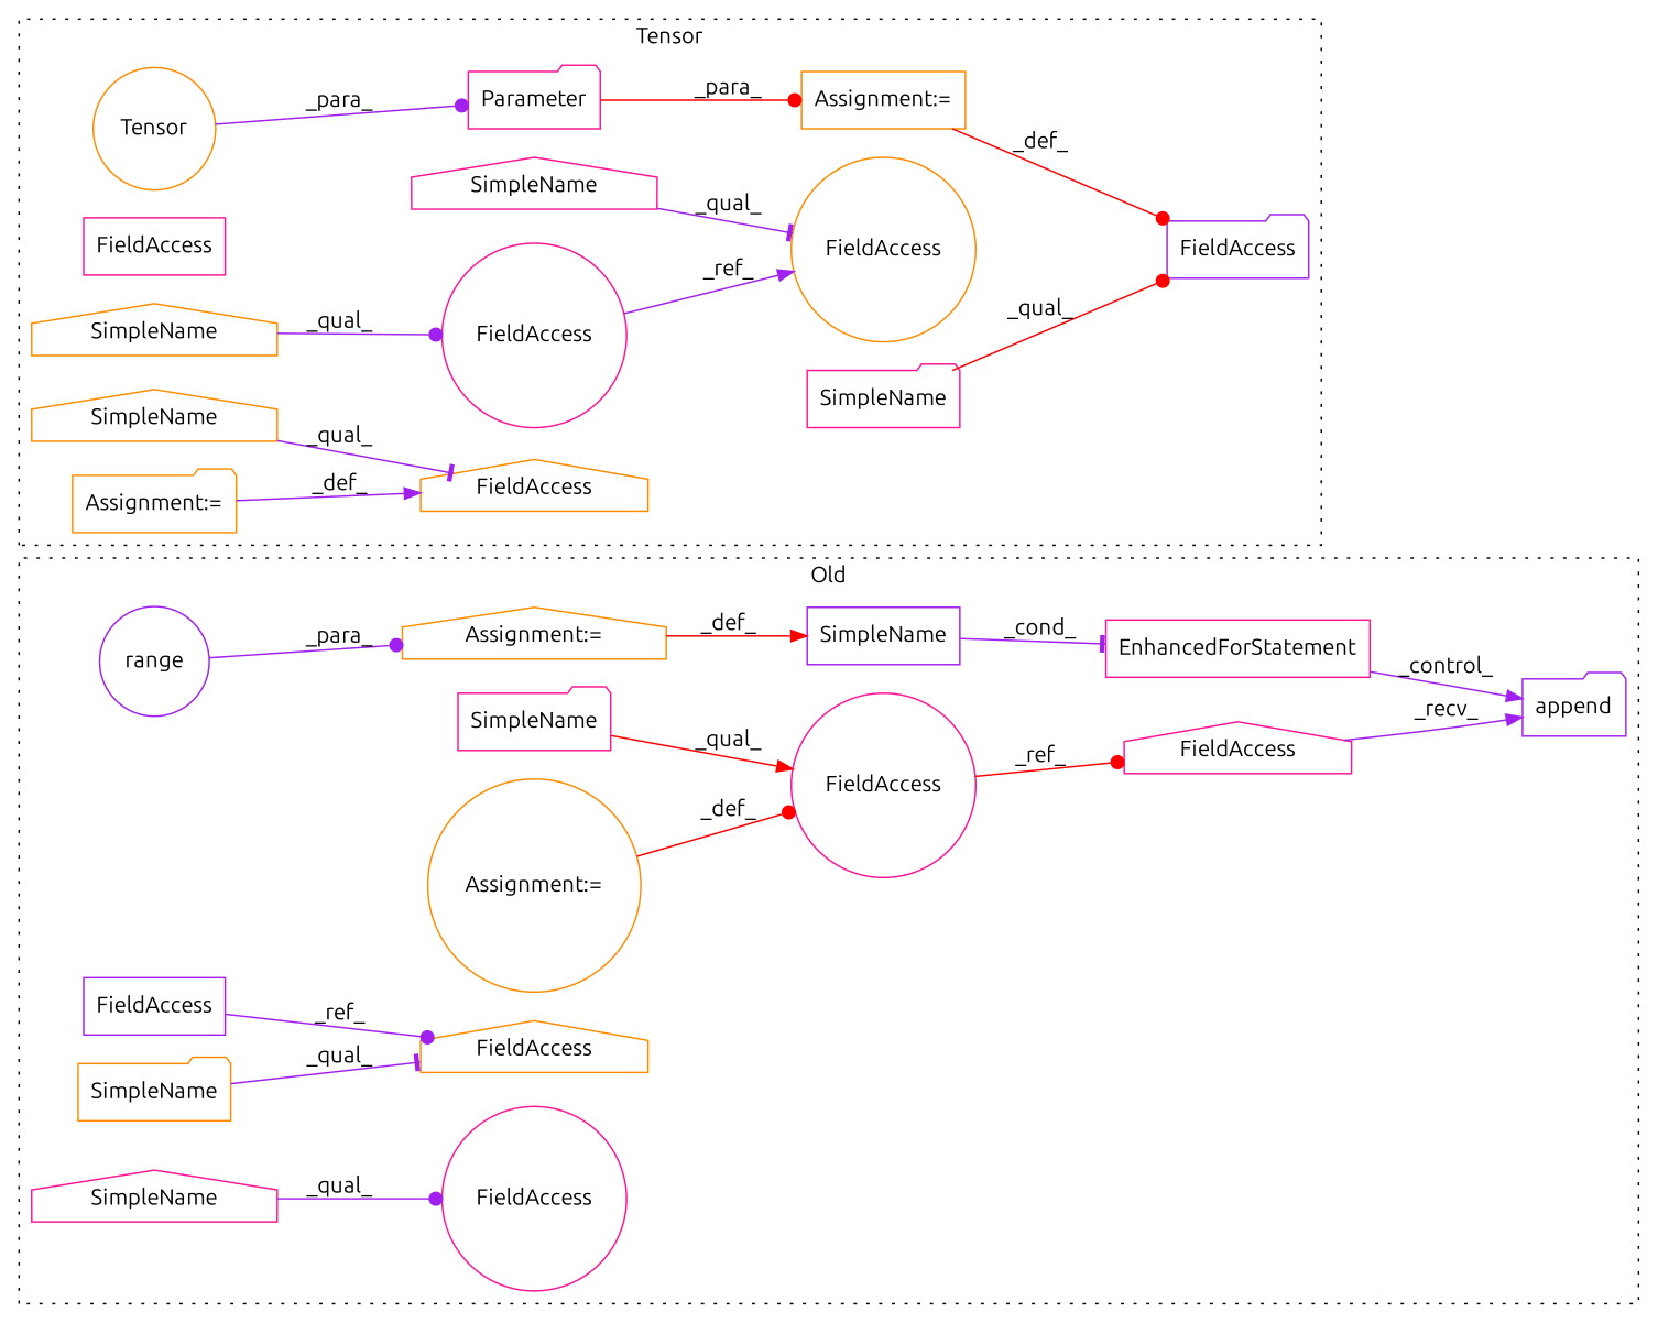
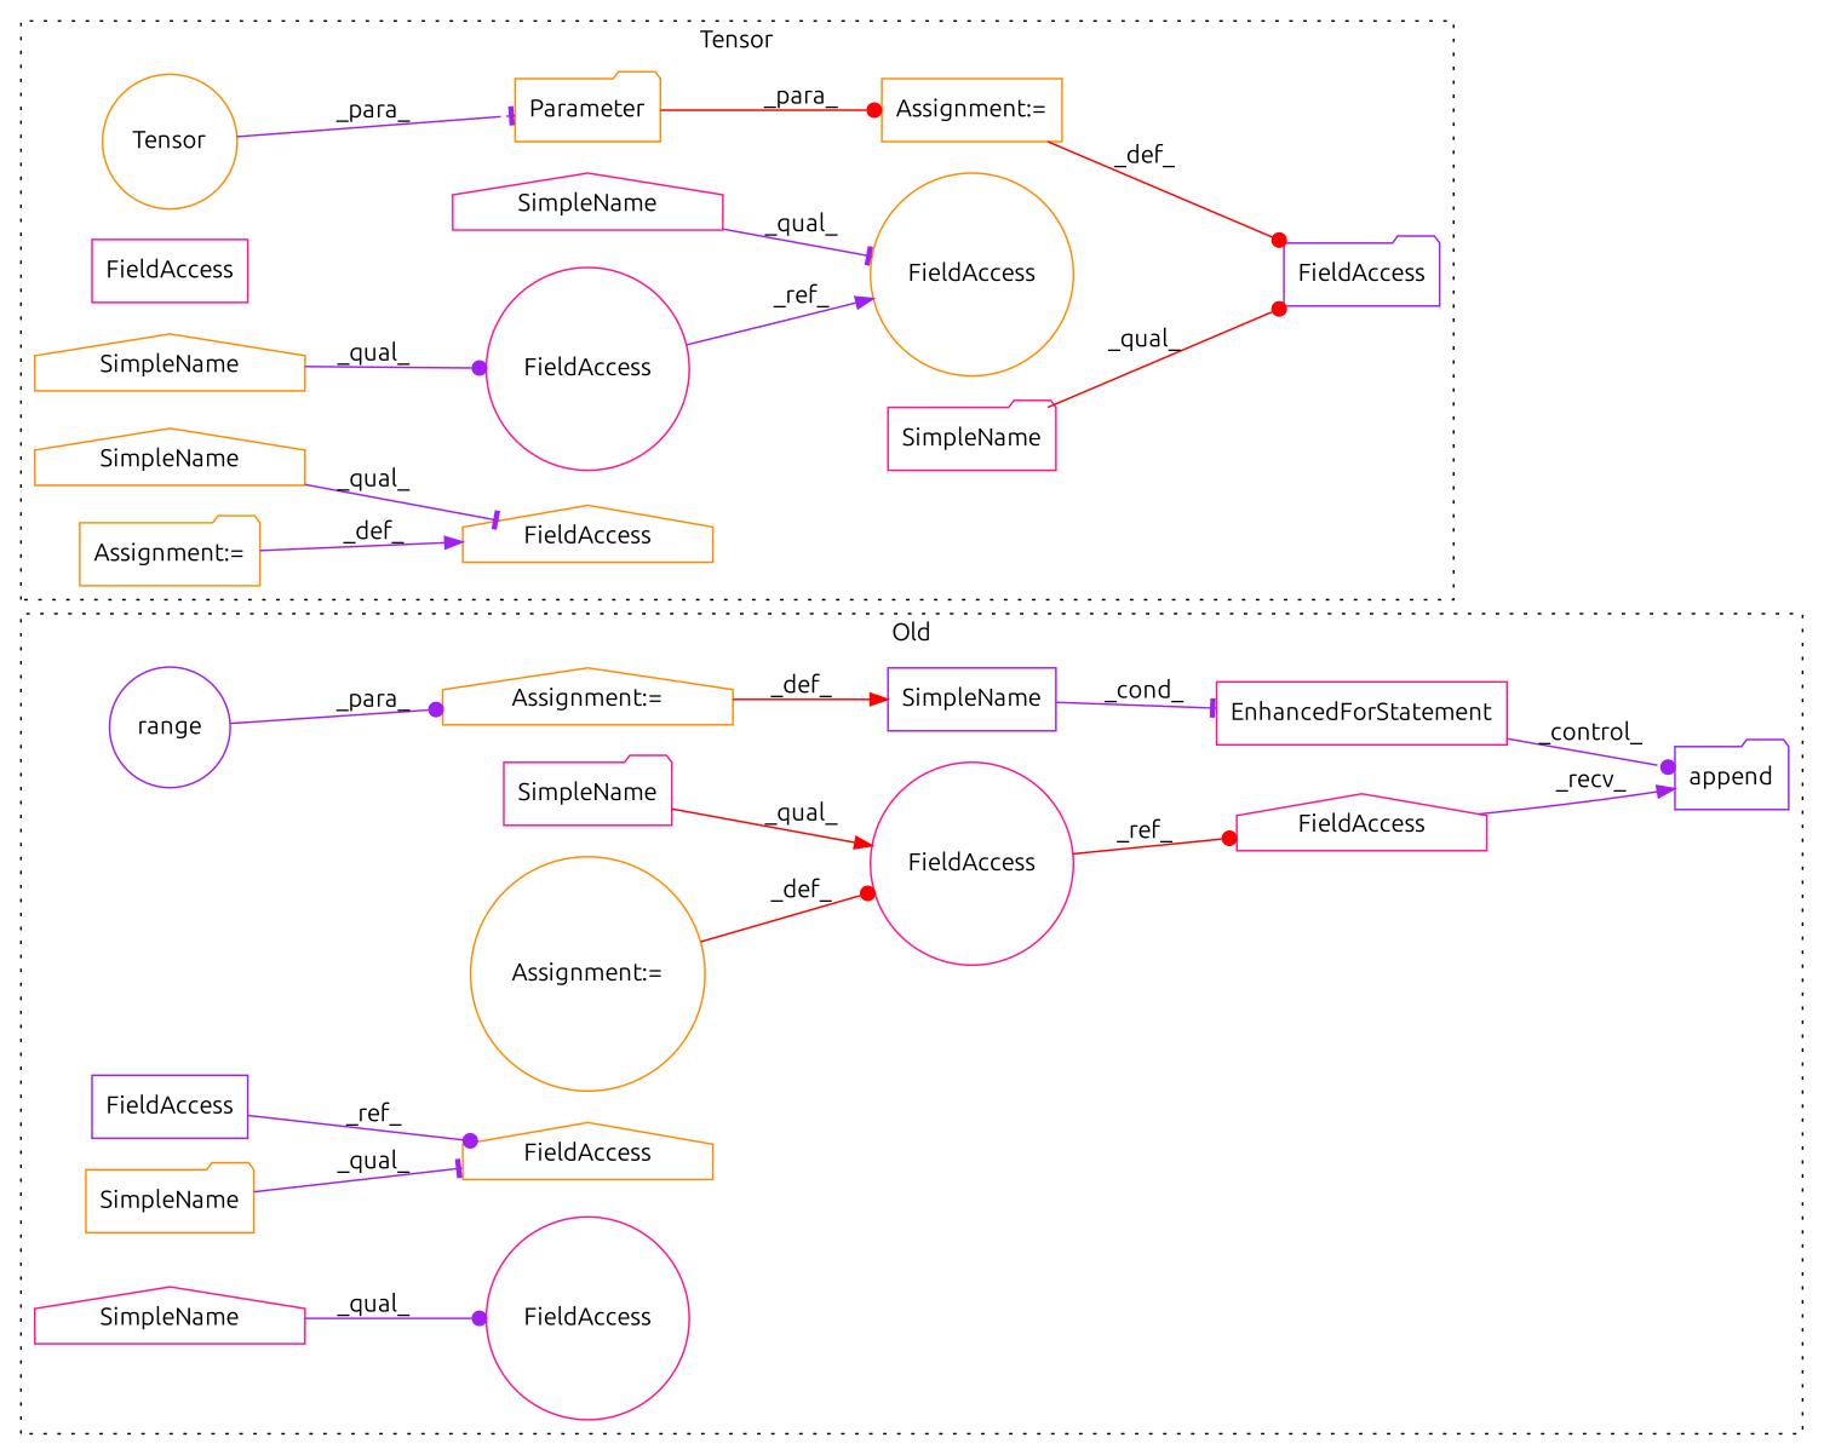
  digraph {
    fontname=Ubuntu
    rankdir=LR
    node [a=22 color=deeppink fontname=Ubuntu l=4 s="18212,18290" shape=house]
    edge [arrowhead=dot color=purple fontname=Ubuntu]
    n1 [a=70 l="53,2" label=EnhancedForStatement shape=box]
    n2 [a=7 color=darkorange l="53,2" label="Assignment:="]
    n3 [a=42 color=purple l=1 label=SimpleName s=18269 shape=box]
    n4 [a=32 color=purple l="7,1" label=append s="18452,18460" shape=folder]
    n5 [a=32 color=purple l="6,1" label=range s="18273,18289" shape=circle]
    n6 [l=12 label=FieldAccess s=18065 shape=circle]
    n7 [color=purple l=9 label=FieldAccess s=17924 shape=box]
    n8 [color=darkorange l=9 label=FieldAccess s=18321]
    n9 [l=10 label=FieldAccess s=18347 shape=circle]
    n10 [a=7 color=darkorange l=1 label="Assignment:=" s=18077 shape=circle]
    n11 [a=42 label=SimpleName s=18065 shape=folder]
    n12 [a=42 label=SimpleName s=18347]
    n13 [a=42 color=darkorange label=SimpleName s=18321 shape=folder]
    n14 [l=12 label=FieldAccess s=18439]
    n15 [a=32 color=darkorange l="7,1" label=Tensor s="16818,16889" shape=circle]
    n16 [a=7 color=darkorange l=1 label="Assignment:=" s=16792 shape=box]
    n17 [color=purple l=11 label=FieldAccess s=16781 shape=folder]
    n18 [color=darkorange l=9 label=FieldAccess s=16897]
    n19 [l=20 label=FieldAccess s=16596 shape=box]
    n20 [l=17 label=FieldAccess s=16746 shape=circle]
    n21 [color=darkorange l=17 label=FieldAccess s=16847 shape=circle]
-   n22 [a=32 l="10,1" label=Parameter s="16802,16890" shape=folder]
+   n22 [a=32 color=darkorange l="10,1" label=Parameter s="16802,16890" shape=folder]
    n23 [a=7 color=darkorange l=1 label="Assignment:=" s=16906 shape=folder]
    n24 [a=42 color=darkorange label=SimpleName s=16746]
    n25 [a=42 label=SimpleName s=16847]
    n26 [a=42 label=SimpleName s=16781 shape=folder]
    n27 [a=42 color=darkorange label=SimpleName s=16897]
    subgraph cluster_1 {
      label=Old
      style=dotted
      n1
      n2
      n3
      n4
      n5
      n6
      n7
      n8
      n9
      n10
      n11
      n12
      n13
      n14
    }
    subgraph cluster_2 {
      label=Tensor
      style=dotted
      n15
      n16
      n17
      n18
      n19
      n20
      n21
      n22
      n23
      n24
      n25
      n26
      n27
    }
-   n1 -> n4 [arrowhead=normal label=_control_]
+   n1 -> n4 [label=_control_]
    n2 -> n3 [arrowhead=normal color=red label=_def_]
    n3 -> n1 [arrowhead=tee label=_cond_]
    n5 -> n2 [label=_para_]
    n6 -> n14 [color=red label=_ref_]
    n7 -> n8 [label=_ref_]
    n10 -> n6 [color=red label=_def_]
    n11 -> n6 [arrowhead=normal color=red label=_qual_]
    n12 -> n9 [label=_qual_]
    n13 -> n8 [arrowhead=tee label=_qual_]
    n14 -> n4 [arrowhead=normal label=_recv_]
-   n15 -> n22 [label=_para_]
+   n15 -> n22 [arrowhead=tee label=_para_]
    n16 -> n17 [color=red label=_def_]
    n20 -> n21 [arrowhead=normal label=_ref_]
    n22 -> n16 [color=red label=_para_]
    n23 -> n18 [arrowhead=normal label=_def_]
    n24 -> n20 [label=_qual_]
    n25 -> n21 [arrowhead=tee label=_qual_]
    n26 -> n17 [color=red label=_qual_]
    n27 -> n18 [arrowhead=tee label=_qual_]
  }
